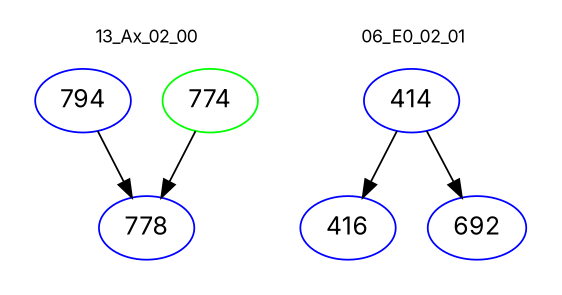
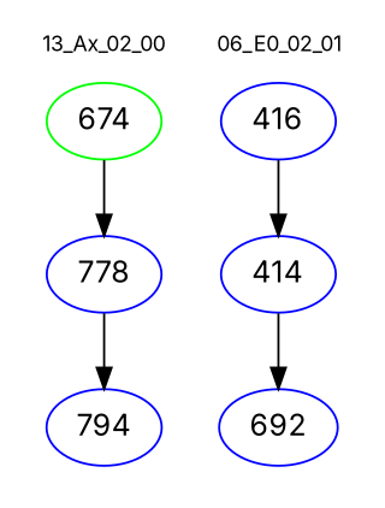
  digraph {
    fontname=Inter
    node [color=blue fontname=Inter]
    edge [color=black fontname=Inter]
-   n1 [color=green label=774]
+   n1 [color=green label=674]
    n2 [label=778]
    n3 [label=794]
    n4 [label=416]
    n5 [label=414]
    n6 [label=692]
    subgraph cluster_1 {
      color=white
      fontsize=10
      label="13_Ax_02_00"
      n1
      n2
      n3
    }
    subgraph cluster_2 {
      color=white
      fontsize=10
      label="06_E0_02_01"
      n4
      n5
      n6
    }
    n1 -> n2
-   n3 -> n2
-   n5 -> n4
+   n2 -> n3
+   n4 -> n5
    n5 -> n6
  }
